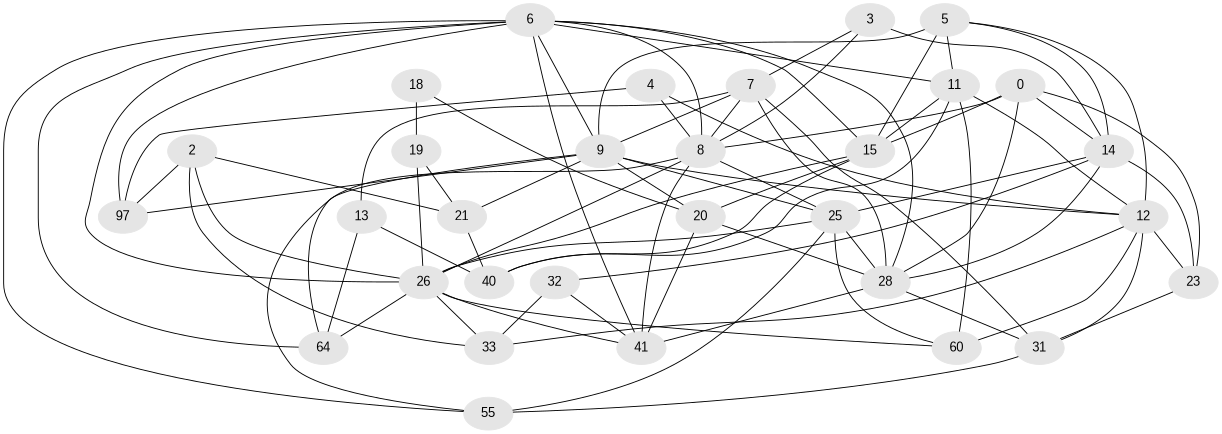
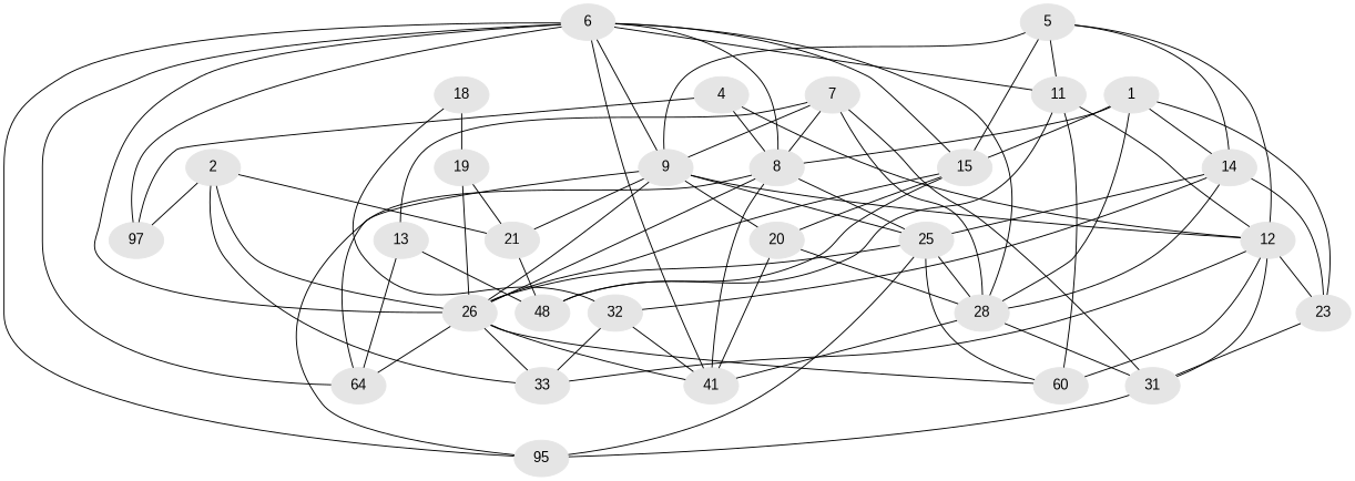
  graph {
    fontname="Liberation Sans"
    node [color=gray90 fontname="Liberation Sans" style=filled]
    edge [fontname="Liberation Sans"]
-   1 [super="+24" label=0]
+   1 [super="+24"]
    8 [super="+17"]
    14 [super="+44+34"]
    15 [super="+22"]
    23
    28 [super="+47"]
    26 [super="+35"]
    41 [super="+62"]
-   55
+   55 [label=95]
    25 [super="+58+63"]
    32
    20 [super="+43"]
-   40
+   40 [label=48]
    31 [super="+49"]
    2
    21
    33
    n18 [label=97]
    64
    60
-   3 [super="+53"]
    7 [super="+10+61"]
    9 [super="+16+50"]
    13
    18
    19
    4
    12 [super="+54+29+48"]
    5 [super="+42"]
    11 [super="+45"]
    6 [super="+27"]
    1 -- 8
    1 -- 14
    1 -- 15 [weight=2]
    1 -- 23
    1 -- 28
    8 -- 26
    8 -- 41
    8 -- 55
    8 -- 25 [weight=2]
    14 -- 23
    14 -- 28
    14 -- 25
    14 -- 32
    15 -- 26
    15 -- 20
    15 -- 40
    23 -- 31
    28 -- 41
    28 -- 31
    26 -- 41
    26 -- 33
    26 -- 64
    26 -- 60
    25 -- 28
    25 -- 26
    25 -- 55
    25 -- 60
    32 -- 41
    32 -- 33
    20 -- 28
    20 -- 41
    31 -- 55
    2 -- 26
    2 -- 21
    2 -- 33
    2 -- n18
    21 -- 40
-   3 -- 8
-   3 -- 14 [weight=2]
-   3 -- 7 [weight=2]
    7 -- 8
    7 -- 28
    7 -- 31
    7 -- 9
    7 -- 13
    9 -- 25
    9 -- 20
    9 -- 21
-   9 -- n18
+   9 -- 26
    9 -- 64
    9 -- 12
    13 -- 40
    13 -- 64
-   18 -- 20
+   18 -- 32
    18 -- 19
    19 -- 26
    19 -- 21
    4 -- 8
    4 -- n18
    4 -- 12 [weight=2]
    12 -- 23
    12 -- 31 [weight=2]
    12 -- 33
    12 -- 60
    5 -- 14
    5 -- 15
    5 -- 9 [weight=2]
    5 -- 12
    5 -- 11
-   11 -- 15
    11 -- 40
    11 -- 60
    11 -- 12
    6 -- 8
    6 -- 15
    6 -- 28
    6 -- 26
    6 -- 41
    6 -- 55
    6 -- n18
    6 -- 64
    6 -- 9
    6 -- 11
  }
